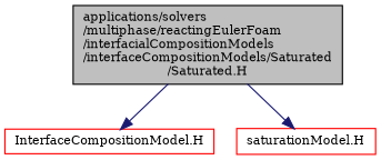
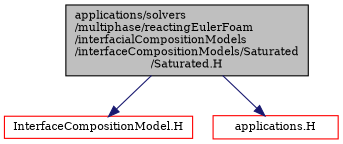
  digraph {
    fontname="DejaVu Serif"
    node [color=red fontname="DejaVu Serif" fontsize=10 shape=record]
    edge [color=midnightblue fontname="DejaVu Serif" fontsize=10 labelfontname=Helvetica labelfontsize=10 style=solid]
    n1 [color=black fillcolor=grey75 fontcolor=black height=0.2 label="applications/solvers\l/multiphase/reactingEulerFoam\l/interfacialCompositionModels\l/interfaceCompositionModels/Saturated\l/Saturated.H" style=filled width=0.4]
    n2 [height=0.2 label="InterfaceCompositionModel.H" width=0.4]
-   n3 [height=0.2 label="saturationModel.H" width=0.4]
+   n3 [height=0.2 label="applications.H" width=0.4]
    n1 -> n2
    n1 -> n3
  }
